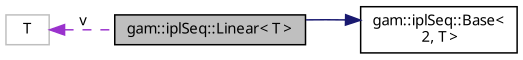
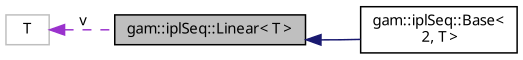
  digraph {
    rankdir=LR
    node [color=black fontname="FreeSans.ttf" fontsize=10 shape=record]
    edge [dir=back fontname="FreeSans.ttf" fontsize=10 labelfontname="FreeSans.ttf" labelfontsize=10]
    n1 [fillcolor=grey75 fontcolor=black height=0.2 label="gam::iplSeq::Linear\< T \>" style=filled width=0.4]
    n2 [height=0.2 label="gam::iplSeq::Base\<\l 2, T \>" width=0.4]
    n3 [color=grey75 height=0.2 label=T width=0.4]
-   n2 -> n1 [color=midnightblue style=solid]
+   n1 -> n2 [color=midnightblue style=solid]
    n3 -> n1 [color=darkorchid3 label=" v" style=dashed]
  }
